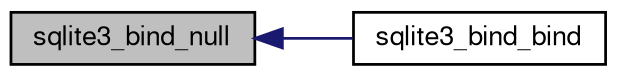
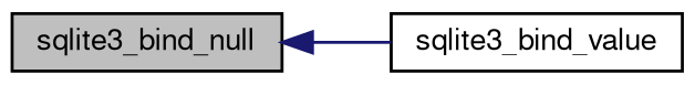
  digraph {
    rankdir=LR
    node [color=black fontname=FreeSans fontsize=10 shape=record style=filled]
    n1 [fillcolor=grey75 fontcolor=black height=0.2 label=sqlite3_bind_null width=0.4]
-   n2 [fillcolor=white height=0.2 label=sqlite3_bind_bind width=0.4]
+   n2 [fillcolor=white height=0.2 label=sqlite3_bind_value width=0.4]
    n1 -> n2 [color=midnightblue dir=back fontname=FreeSans fontsize=10 labelfontname=FreeSans labelfontsize=10 style=solid]
  }
